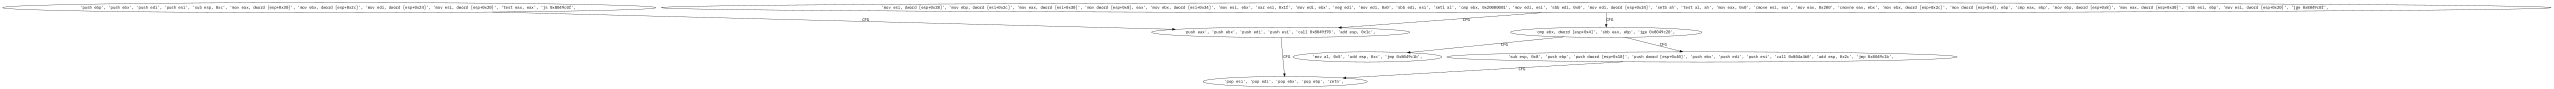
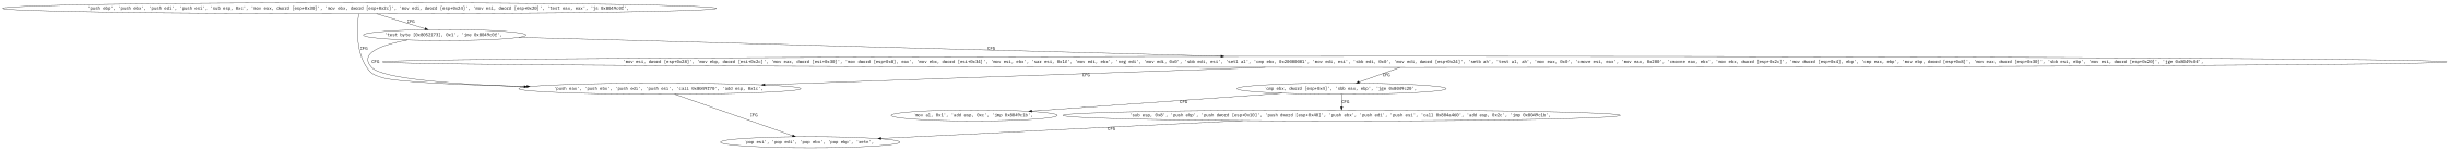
  digraph {
    fontname="IBM Plex Mono"
    node [fontname="IBM Plex Mono"]
    edge [fontname="IBM Plex Mono"]
    n1 [label="'push ebp', 'push ebx', 'push edi', 'push esi', 'sub esp, 0xc', 'mov eax, dword [esp+0x30]', 'mov ebx, dword [esp+0x2c]', 'mov edi, dword [esp+0x24]', 'mov esi, dword [esp+0x20]', 'test eax, eax', 'js 0x8049c0f', "]
    n2 [label="'push eax', 'push ebx', 'push edi', 'push esi', 'call 0x8049f70', 'add esp, 0x1c', "]
+   n3 [label="'test byte [0x8052173], 0x1', 'jne 0x8049c0f', "]
    n4 [label="'pop esi', 'pop edi', 'pop ebx', 'pop ebp', 'retn', "]
    n5 [label="'mov esi, dword [esp+0x28]', 'mov ebp, dword [esi+0x2c]', 'mov eax, dword [esi+0x30]', 'mov dword [esp+0x8], eax', 'mov ebx, dword [esi+0x34]', 'mov esi, ebx', 'sar esi, 0x1f', 'mov edi, ebx', 'neg edi', 'mov edi, 0x0', 'sbb edi, esi', 'setl al', 'cmp ebx, 0x20000001', 'mov edi, esi', 'sbb edi, 0x0', 'mov edi, dword [esp+0x24]', 'setb ah', 'test al, ah', 'mov eax, 0x0', 'cmove esi, eax', 'mov eax, 0x200', 'cmovne eax, ebx', 'mov ebx, dword [esp+0x2c]', 'mov dword [esp+0x4], ebp', 'cmp eax, ebp', 'mov ebp, dword [esp+0x8]', 'mov eax, dword [esp+0x30]', 'sbb esi, ebp', 'mov esi, dword [esp+0x20]', 'jge 0x8049c0f', "]
    n6 [label="'cmp ebx, dword [esp+0x4]', 'sbb eax, ebp', 'jge 0x8049c20', "]
-   n7 [label="'mov al, 0x5', 'add esp, 0xc', 'jmp 0x8049c1b',"]
+   n7 [label="'mov al, 0x1', 'add esp, 0xc', 'jmp 0x8049c1b', "]
    n8 [label="'sub esp, 0x8', 'push ebp', 'push dword [esp+0x10]', 'push dword [esp+0x40]', 'push ebx', 'push edi', 'push esi', 'call 0x804a460', 'add esp, 0x2c', 'jmp 0x8049c1b', "]
    n1 -> n2 [label=CFG]
+   n1 -> n3 [label=CFG]
    n2 -> n4 [label=CFG]
+   n3 -> n2 [label=CFG]
+   n3 -> n5 [label=CFG]
    n5 -> n2 [label=CFG]
    n5 -> n6 [label=CFG]
    n6 -> n7 [label=CFG]
    n6 -> n8 [label=CFG]
    n8 -> n4 [label=CFG]
  }
